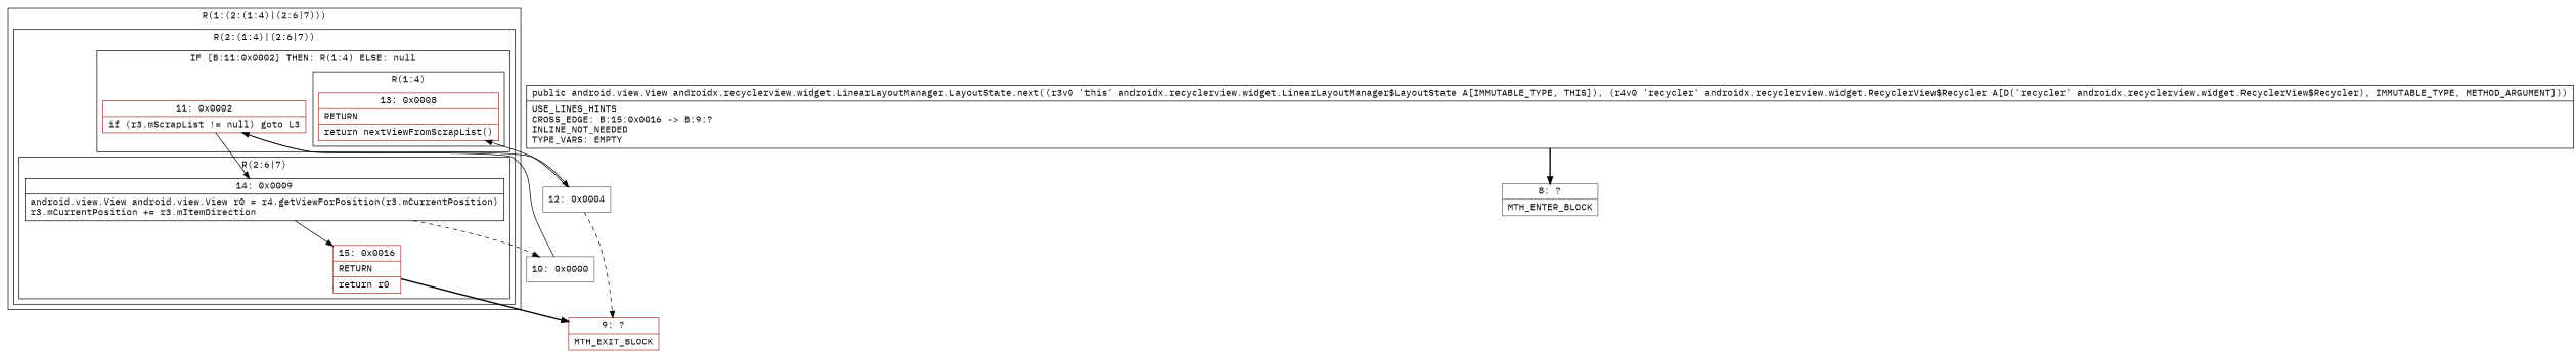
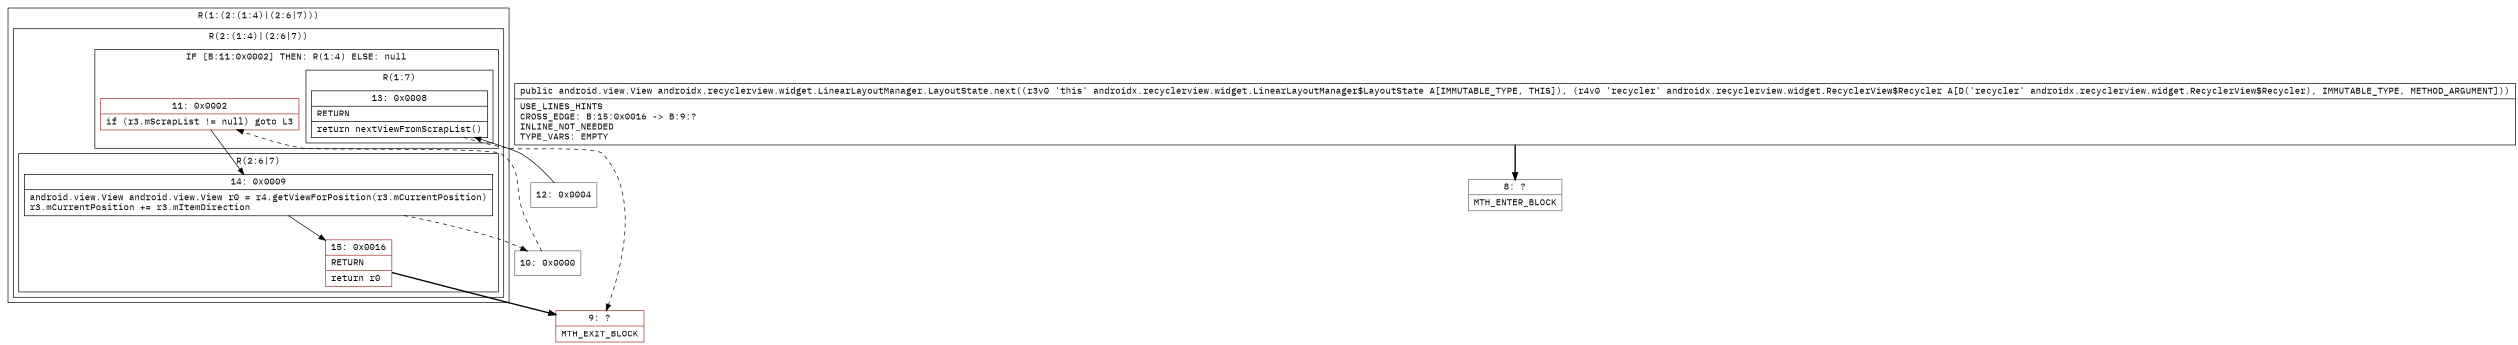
  digraph {
    fontname="IBM Plex Mono"
    node [color=brown fontname="IBM Plex Mono" shape=record]
    edge [fontname="IBM Plex Mono" style=solid]
-   n1 [label="{13\:\ 0x0008|RETURN\l|return nextViewFromScrapList()\l}"]
+   n1 [color=black label="{13\:\ 0x0008|RETURN\l|return nextViewFromScrapList()\l}"]
    n2 [label="{11\:\ 0x0002|if (r3.mScrapList != null) goto L3\l}"]
    n3 [color=black label="{14\:\ 0x0009|android.view.View android.view.View r0 = r4.getViewForPosition(r3.mCurrentPosition)\lr3.mCurrentPosition += r3.mItemDirection\l}"]
    n4 [label="{15\:\ 0x0016|RETURN\l|return r0\l}"]
    n5 [label="{9\:\ ?|MTH_EXIT_BLOCK\l}"]
    n6 [color=gray40 label="{12\:\ 0x0004}"]
    n7 [color=gray40 label="{10\:\ 0x0000}"]
    n8 [color=gray40 label="{8\:\ ?|MTH_ENTER_BLOCK\l}"]
    n9 [color=black label="{public android.view.View androidx.recyclerview.widget.LinearLayoutManager.LayoutState.next((r3v0 'this' androidx.recyclerview.widget.LinearLayoutManager$LayoutState A[IMMUTABLE_TYPE, THIS]), (r4v0 'recycler' androidx.recyclerview.widget.RecyclerView$Recycler A[D('recycler' androidx.recyclerview.widget.RecyclerView$Recycler), IMMUTABLE_TYPE, METHOD_ARGUMENT]))  | USE_LINES_HINTS\lCROSS_EDGE: B:15:0x0016 \-\> B:9:?\lINLINE_NOT_NEEDED\lTYPE_VARS: EMPTY\l}"]
    subgraph cluster_1 {
      label="R(1:(2:(1:4)|(2:6|7)))"
      subgraph cluster_2 {
        label="R(2:(1:4)|(2:6|7))"
        subgraph cluster_3 {
          label="IF [B:11:0x0002] THEN: R(1:4) ELSE: null"
          n2
          subgraph cluster_4 {
-           label="R(1:4)"
+           label="R(1:7)"
            n1
          }
        }
        subgraph cluster_5 {
          label="R(2:6|7)"
          n3
          n4
        }
      }
    }
-   n6 -> n5 [style=dashed]
+   n1 -> n5 [style=dashed]
    n2 -> n3
-   n2 -> n6
    n3 -> n4
    n3 -> n7 [style=dashed]
    n4 -> n5 [style=bold]
    n6 -> n1
-   n7 -> n2
+   n7 -> n2 [style=dashed]
    n9 -> n8 [style=bold]
  }
